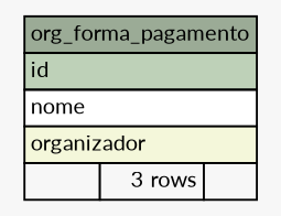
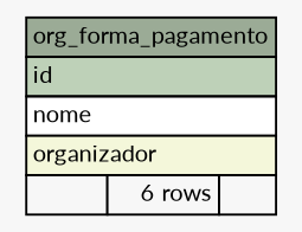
  digraph {
    bgcolor="#f7f7f7"
    fontname=Lato
    fontsize=11
    nodesep=0.18
    rankdir=TB
    ranksep=0.46
-   n1 [fontname=Lato fontsize=11 label=<     <TABLE BORDER="0" CELLBORDER="1" CELLSPACING="0" BGCOLOR="#ffffff">       <TR><TD COLSPAN="3" BGCOLOR="#9bab96" ALIGN="CENTER">org_forma_pagamento</TD></TR>       <TR><TD PORT="id" COLSPAN="3" BGCOLOR="#bed1b8" ALIGN="LEFT">id</TD></TR>       <TR><TD PORT="nome" COLSPAN="3" ALIGN="LEFT">nome</TD></TR>       <TR><TD PORT="organizador" COLSPAN="3" BGCOLOR="#f4f7da" ALIGN="LEFT">organizador</TD></TR>       <TR><TD ALIGN="LEFT" BGCOLOR="#f7f7f7">  </TD><TD ALIGN="RIGHT" BGCOLOR="#f7f7f7">3 rows</TD><TD ALIGN="RIGHT" BGCOLOR="#f7f7f7">  </TD></TR>     </TABLE>> shape=plaintext]
+   n1 [fontname=Lato fontsize=11 label=<     <TABLE BORDER="0" CELLBORDER="1" CELLSPACING="0" BGCOLOR="#ffffff">       <TR><TD COLSPAN="3" BGCOLOR="#9bab96" ALIGN="CENTER">org_forma_pagamento</TD></TR>       <TR><TD PORT="id" COLSPAN="3" BGCOLOR="#bed1b8" ALIGN="LEFT">id</TD></TR>       <TR><TD PORT="nome" COLSPAN="3" ALIGN="LEFT">nome</TD></TR>       <TR><TD PORT="organizador" COLSPAN="3" BGCOLOR="#f4f7da" ALIGN="LEFT">organizador</TD></TR>       <TR><TD ALIGN="LEFT" BGCOLOR="#f7f7f7">  </TD><TD ALIGN="RIGHT" BGCOLOR="#f7f7f7">6 rows</TD><TD ALIGN="RIGHT" BGCOLOR="#f7f7f7">  </TD></TR>     </TABLE>> shape=plaintext]
  }
